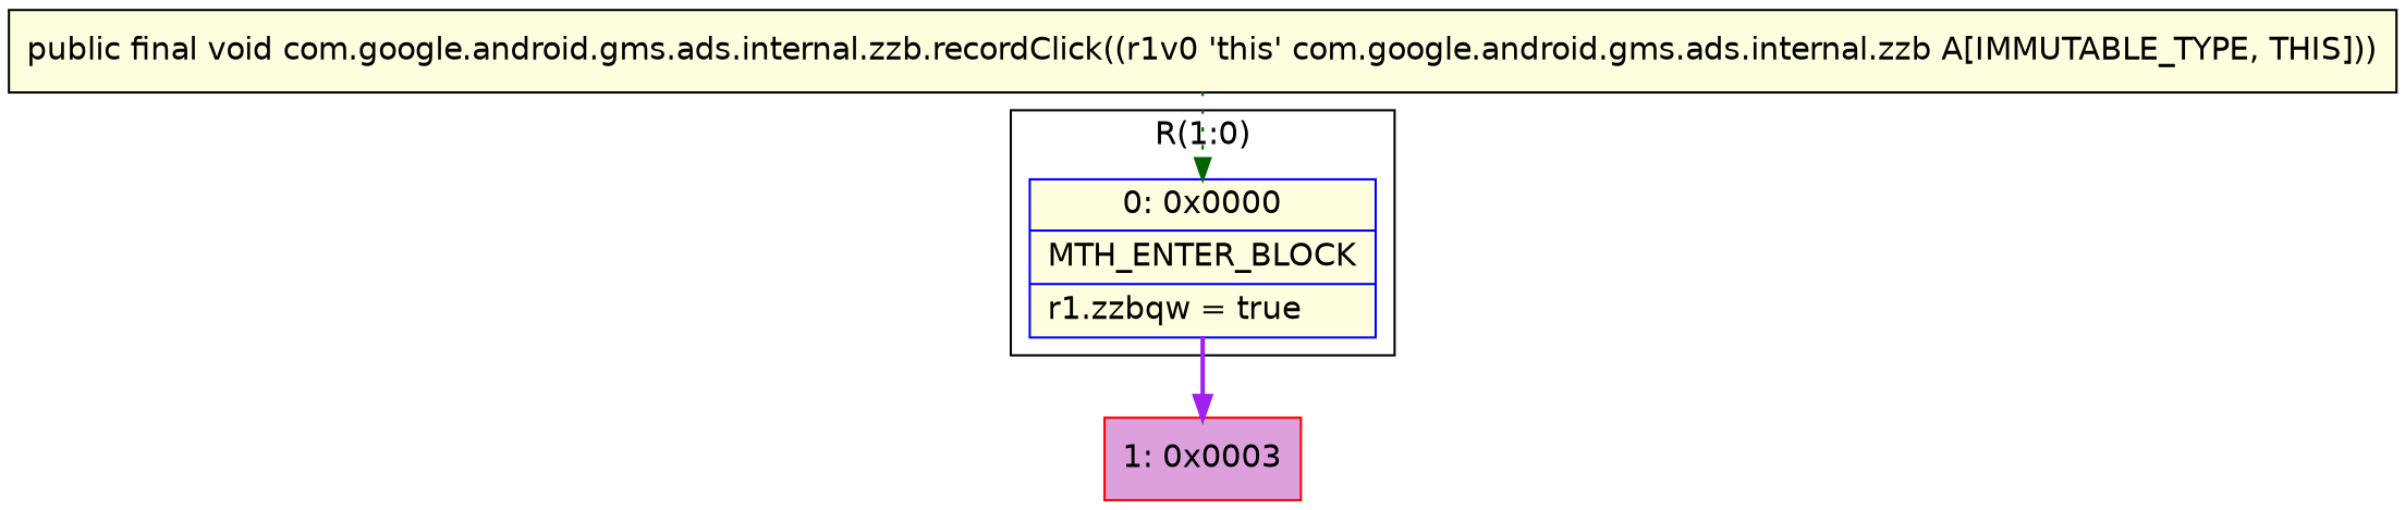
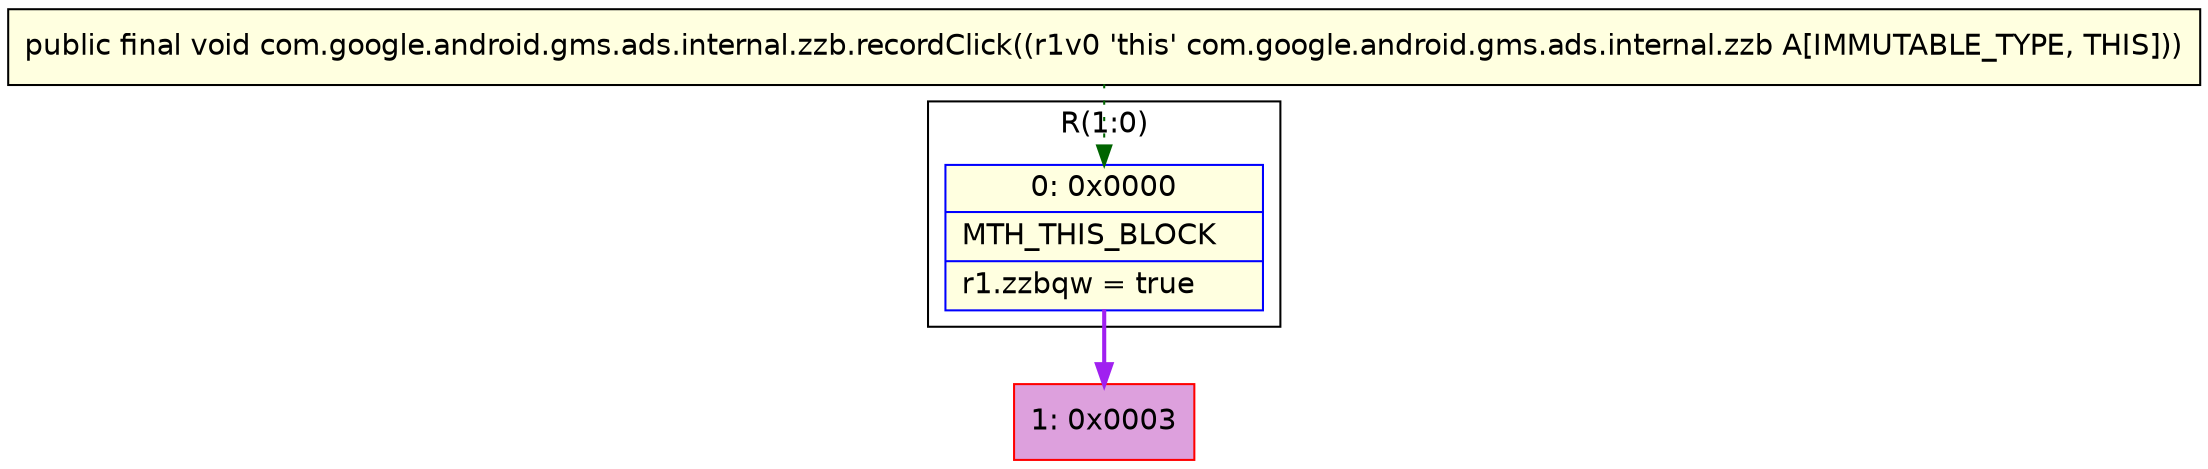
  digraph {
    fontname="DejaVu Sans"
    node [shape=record style=filled fillcolor=lightyellow fontname="DejaVu Sans"]
    edge [fontname="DejaVu Sans"]
-   n1 [color=blue label="{0\:\ 0x0000|MTH_ENTER_BLOCK\l|r1.zzbqw = true\l}"]
+   n1 [color=blue label="{0\:\ 0x0000|MTH_THIS_BLOCK\l|r1.zzbqw = true\l}"]
    n2 [color=red label="{1\:\ 0x0003}" fillcolor=plum]
    n3 [label="{public final void com.google.android.gms.ads.internal.zzb.recordClick((r1v0 'this' com.google.android.gms.ads.internal.zzb A[IMMUTABLE_TYPE, THIS])) }"]
    subgraph cluster_1 {
      label="R(1:0)"
      n1
    }
    n1 -> n2 [color=purple style=bold]
    n3 -> n1 [color=darkgreen style=dotted]
  }
